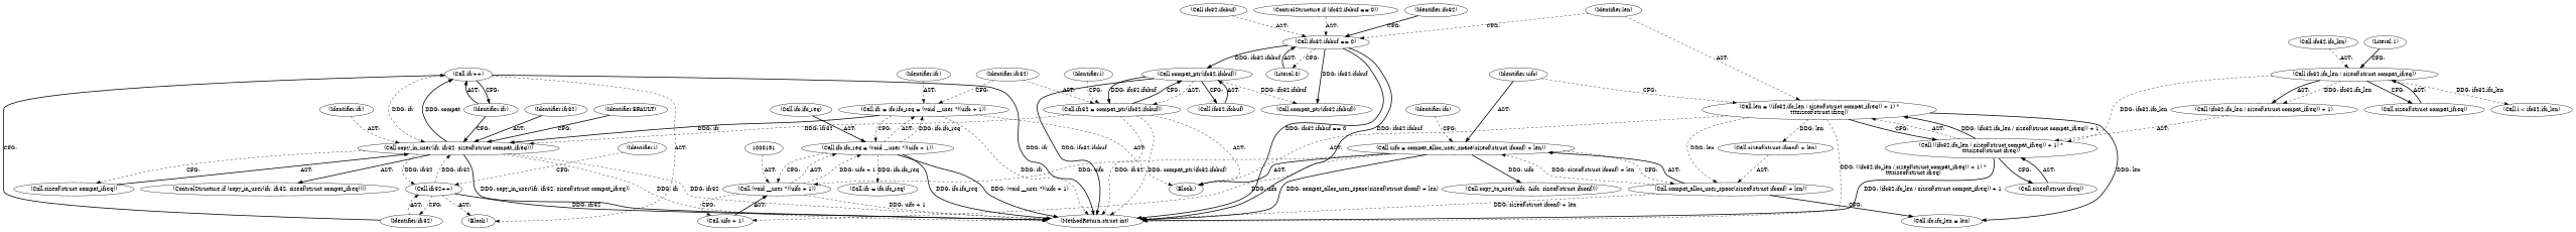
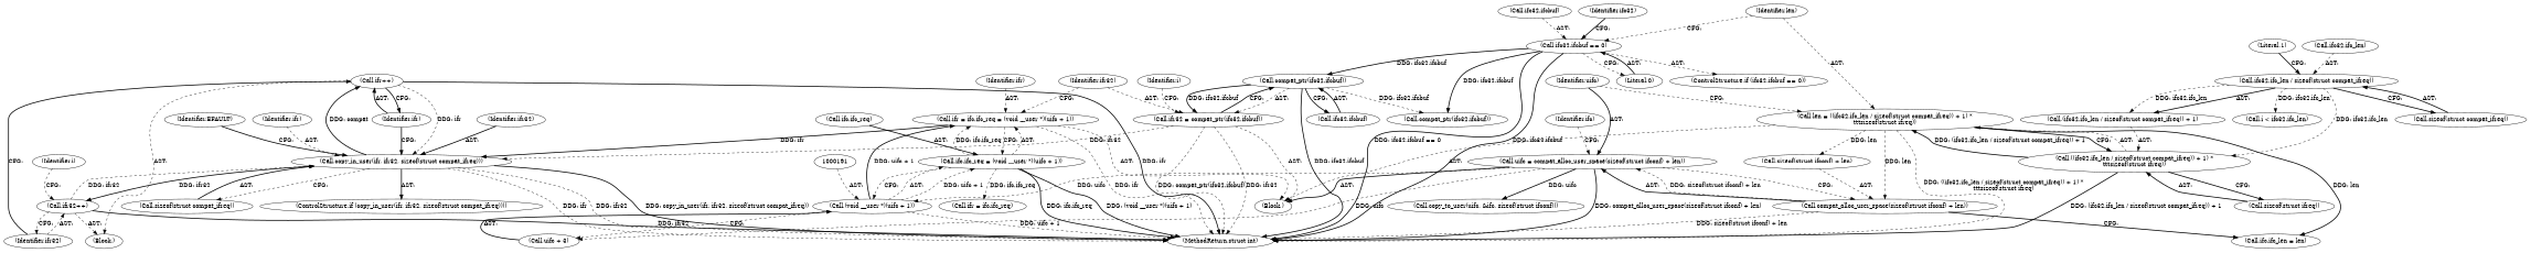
  digraph {
    edge [style=dashed]
    n1 [label="(Call,ifr++)"]
    n2 [label="(Call,copy_in_user(ifr, ifr32, sizeof(struct compat_ifreq)))"]
    n3 [label="(Identifier,ifr)"]
    n4 [label="(MethodReturn,struct int)"]
    n5 [label="(Block,)"]
    n6 [label="(Call,ifr32++)"]
    n7 [label="(Call,sizeof(struct compat_ifreq))"]
    n8 [label="(ControlStructure,if (copy_in_user(ifr, ifr32, sizeof(struct compat_ifreq))))"]
    n9 [label="(Identifier,ifr32)"]
    n10 [label="(Call,ifr = ifc.ifc_req = (void __user *)(uifc + 1))"]
    n11 [label="(Call,ifc.ifc_req = (void __user *)(uifc + 1))"]
    n12 [label="(Block,)"]
    n13 [label="(Call,(void __user *)(uifc + 1))"]
    n14 [label="(Call,ifr = ifc.ifc_req)"]
-   n15 [label="(Call,uifc + 1)"]
+   n15 [label="(Call,uifc + 3)"]
    n16 [label="(Call,uifc = compat_alloc_user_space(sizeof(struct ifconf) + len))"]
    n17 [label="(Call,compat_alloc_user_space(sizeof(struct ifconf) + len))"]
    n18 [label="(Call,copy_to_user(uifc, &ifc, sizeof(struct ifconf)))"]
    n19 [label="(Call,ifc.ifc_len = len)"]
    n20 [label="(Call,sizeof(struct ifconf) + len)"]
    n21 [label="(Call,len = ((ifc32.ifc_len / sizeof(struct compat_ifreq)) + 1) *\n\t\t\tsizeof(struct ifreq))"]
    n22 [label="(Call,((ifc32.ifc_len / sizeof(struct compat_ifreq)) + 1) *\n\t\t\tsizeof(struct ifreq))"]
    n23 [label="(Call,sizeof(struct ifreq))"]
    n24 [label="(Call,ifc32.ifc_len / sizeof(struct compat_ifreq))"]
    n25 [label="(Call,sizeof(struct compat_ifreq))"]
    n26 [label="(Call,i < ifc32.ifc_len)"]
    n27 [label="(Call,(ifc32.ifc_len / sizeof(struct compat_ifreq)) + 1)"]
    n28 [label="(Call,ifr32 = compat_ptr(ifc32.ifcbuf))"]
    n29 [label="(Call,compat_ptr(ifc32.ifcbuf))"]
    n30 [label="(Call,ifc32.ifcbuf)"]
    n31 [label="(Call,compat_ptr(ifc32.ifcbuf))"]
    n32 [label="(Call,ifc32.ifcbuf == 0)"]
    n33 [label="(Literal,0)"]
    n34 [label="(ControlStructure,if (ifc32.ifcbuf == 0))"]
    n35 [label="(Identifier,i)"]
    n36 [label="(Literal,1)"]
    n37 [label="(Identifier,ifr32)"]
    n38 [label="(Identifier,uifc)"]
    n39 [label="(Identifier,EFAULT)"]
    n40 [label="(Call,ifc32.ifc_len)"]
    n41 [label="(Identifier,ifc32)"]
    n42 [label="(Identifier,ifr)"]
    n43 [label="(Call,ifc32.ifcbuf)"]
    n44 [label="(Identifier,len)"]
    n45 [label="(Identifier,ifr)"]
    n46 [label="(Identifier,i)"]
    n47 [label="(Identifier,ifc)"]
    n48 [label="(Call,ifc.ifc_req)"]
    n49 [label="(Identifier,ifr32)"]
    1000191
    n1 -> n2 [label="DDG: ifr"]
    n1 -> n3 [label="CFG: " style=bold]
    n1 -> n4 [label="DDG: ifr" style=bold]
    n1 -> n5 [label="AST: "]
    n2 -> n1 [label="DDG: compat" style=bold]
    n2 -> n4 [label="DDG: copy_in_user(ifr, ifr32, sizeof(struct compat_ifreq))" style=bold]
    n2 -> n4 [label="DDG: ifr"]
    n2 -> n4 [label="DDG: ifr32"]
-   n2 -> n6 [label="DDG: ifr32"]
+   n2 -> n6 [label="DDG: ifr32" style=bold]
    n2 -> n7 [label="CFG: "]
    n2 -> n8 [label="AST: " style=bold]
    n3 -> n1 [label="AST: " style=bold]
    n3 -> n2 [label="CFG: " style=bold]
    n6 -> n2 [label="DDG: ifr32"]
    n6 -> n4 [label="DDG: ifr32" style=bold]
    n6 -> n5 [label="AST: "]
    n6 -> n9 [label="CFG: "]
    n7 -> n2 [label="AST: " style=bold]
    n9 -> n1 [label="CFG: " style=bold]
    n9 -> n6 [label="AST: "]
    n10 -> n2 [label="DDG: ifr" style=bold]
    n10 -> n4 [label="DDG: ifr"]
    n10 -> n11 [label="CFG: "]
    n10 -> n12 [label="AST: "]
    n11 -> n4 [label="DDG: ifc.ifc_req" style=bold]
    n11 -> n4 [label="DDG: (void __user *)(uifc + 1)" style=bold]
    n11 -> n10 [label="AST: "]
    n11 -> n10 [label="DDG: ifc.ifc_req"]
    n11 -> n13 [label="CFG: "]
    n11 -> n14 [label="DDG: ifc.ifc_req"]
    n13 -> n4 [label="DDG: uifc + 1"]
+   n13 -> n10 [label="DDG: uifc + 1" style=bold]
    n13 -> n11 [label="AST: "]
    n13 -> n11 [label="DDG: uifc + 1"]
    n13 -> n15 [label="CFG: "]
    n15 -> n13 [label="AST: " style=bold]
    n16 -> n4 [label="DDG: compat_alloc_user_space(sizeof(struct ifconf) + len)" style=bold]
    n16 -> n12 [label="AST: " style=bold]
    n16 -> n13 [label="DDG: uifc"]
    n16 -> n15 [label="DDG: uifc"]
    n16 -> n17 [label="CFG: "]
    n16 -> n18 [label="DDG: uifc" style=bold]
    n17 -> n4 [label="DDG: sizeof(struct ifconf) + len"]
    n17 -> n16 [label="AST: " style=bold]
    n17 -> n16 [label="DDG: sizeof(struct ifconf) + len"]
    n17 -> n19 [label="CFG: " style=bold]
    n20 -> n17 [label="AST: "]
    n21 -> n4 [label="DDG: ((ifc32.ifc_len / sizeof(struct compat_ifreq)) + 1) *\n\t\t\tsizeof(struct ifreq)"]
    n21 -> n12 [label="AST: "]
    n21 -> n17 [label="DDG: len"]
    n21 -> n19 [label="DDG: len" style=bold]
    n21 -> n20 [label="DDG: len"]
    n21 -> n22 [label="CFG: " style=bold]
    n22 -> n4 [label="DDG: (ifc32.ifc_len / sizeof(struct compat_ifreq)) + 1" style=bold]
    n22 -> n21 [label="AST: "]
    n22 -> n21 [label="DDG: (ifc32.ifc_len / sizeof(struct compat_ifreq)) + 1" style=bold]
    n22 -> n23 [label="CFG: " style=bold]
    n23 -> n22 [label="AST: " style=bold]
    n24 -> n22 [label="DDG: ifc32.ifc_len"]
    n24 -> n25 [label="CFG: " style=bold]
    n24 -> n26 [label="DDG: ifc32.ifc_len"]
    n24 -> n27 [label="AST: " style=bold]
    n24 -> n27 [label="DDG: ifc32.ifc_len"]
    n25 -> n24 [label="AST: " style=bold]
    n27 -> n22 [label="AST: "]
    n28 -> n2 [label="DDG: ifr32"]
    n28 -> n4 [label="DDG: compat_ptr(ifc32.ifcbuf)"]
    n28 -> n4 [label="DDG: ifr32"]
    n28 -> n12 [label="AST: "]
    n28 -> n29 [label="CFG: " style=bold]
    n29 -> n4 [label="DDG: ifc32.ifcbuf" style=bold]
    n29 -> n28 [label="AST: "]
    n29 -> n28 [label="DDG: ifc32.ifcbuf" style=bold]
    n29 -> n30 [label="CFG: " style=bold]
    n29 -> n31 [label="DDG: ifc32.ifcbuf"]
    n30 -> n29 [label="AST: " style=bold]
    n32 -> n4 [label="DDG: ifc32.ifcbuf == 0" style=bold]
    n32 -> n4 [label="DDG: ifc32.ifcbuf" style=bold]
    n32 -> n29 [label="DDG: ifc32.ifcbuf" style=bold]
    n32 -> n31 [label="DDG: ifc32.ifcbuf" style=bold]
    n32 -> n33 [label="CFG: "]
-   n34 -> n32 [label="AST: "]
+   n32 -> n34 [label="AST: "]
    n33 -> n32 [label="AST: " style=bold]
    n35 -> n28 [label="CFG: "]
    n36 -> n24 [label="CFG: " style=bold]
    n37 -> n2 [label="AST: " style=bold]
    n38 -> n16 [label="AST: " style=bold]
    n38 -> n21 [label="CFG: "]
    n39 -> n2 [label="CFG: " style=bold]
    n40 -> n24 [label="AST: "]
    n41 -> n32 [label="CFG: " style=bold]
    n42 -> n10 [label="AST: "]
    n43 -> n32 [label="AST: "]
    n44 -> n21 [label="AST: "]
    n44 -> n32 [label="CFG: "]
    n45 -> n2 [label="AST: "]
    n46 -> n6 [label="CFG: "]
    n47 -> n16 [label="CFG: "]
    n48 -> n11 [label="AST: " style=bold]
    n49 -> n10 [label="CFG: "]
    n49 -> n28 [label="AST: "]
    1000191 -> n13 [label="AST: "]
  }
